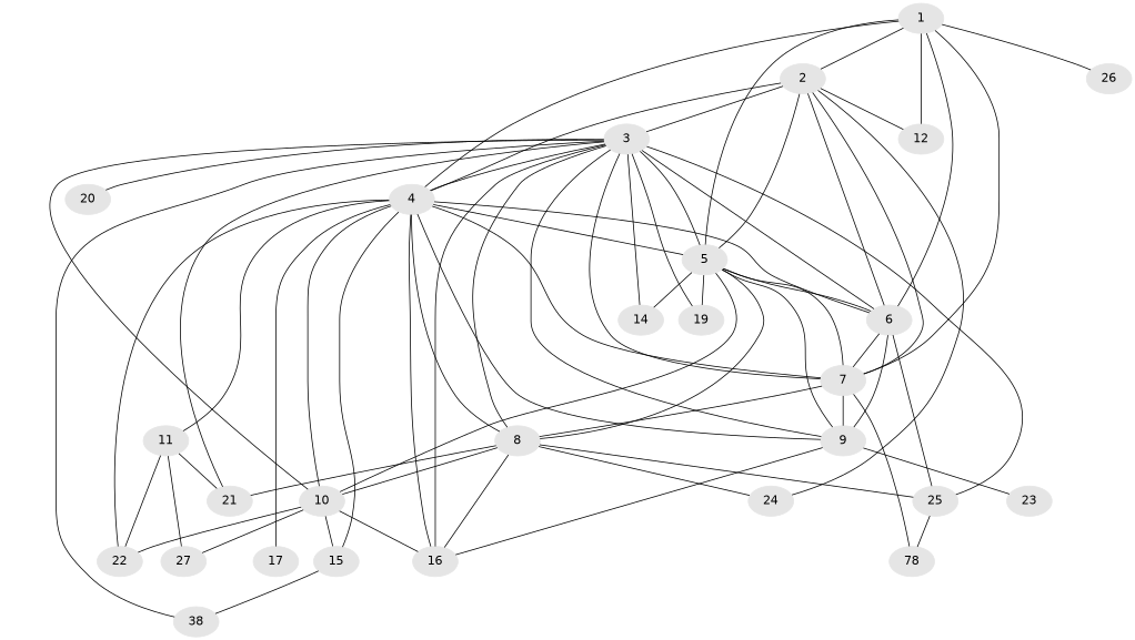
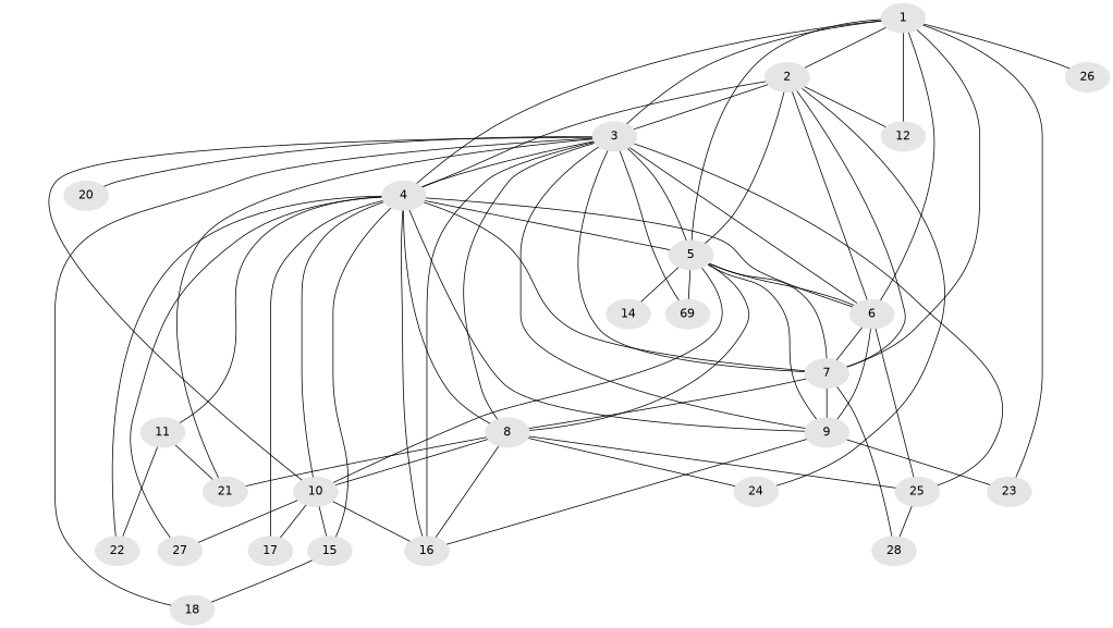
  graph {
    fontname="DejaVu Sans"
    node [color=gray90 fontname="DejaVu Sans" style=filled]
    edge [fontname="DejaVu Sans" weight=1.0]
    1
    2
    3
    4
    5
    6
    7
    12
    23
    26
    24
    8
    9
    10
    16
-   18 [label=38]
-   19
+   18
+   19 [label=69]
    20
    21
    25
    11
    15
    17
    22
    27
    14
-   28 [label=78]
+   28
    1 -- 2
-   14 -- 3 [weight=2.0]
+   1 -- 3 [weight=2.0]
    1 -- 4 [weight=2.0]
    1 -- 5
    1 -- 6 [weight=3.0]
    1 -- 7
    1 -- 12
+   1 -- 23
    1 -- 26
    2 -- 3 [weight=3.0]
    2 -- 4 [weight=2.0]
    2 -- 5
    2 -- 6 [weight=2.0]
    2 -- 7
    2 -- 12
    2 -- 24
    3 -- 4 [weight=4.0]
    3 -- 5 [weight=2.0]
    3 -- 6 [weight=4.0]
    3 -- 7 [weight=2.0]
    3 -- 8
    3 -- 9
    3 -- 10
    3 -- 16 [weight=2.0]
    3 -- 18
    3 -- 19
    3 -- 20
    3 -- 21
    3 -- 25
    4 -- 5 [weight=2.0]
    4 -- 6 [weight=4.0]
    4 -- 7 [weight=3.0]
    4 -- 8
    4 -- 9
    4 -- 10
    4 -- 16
    4 -- 11 [weight=2.0]
    4 -- 15
    4 -- 17
    4 -- 22
-   11 -- 27
+   4 -- 27
    5 -- 6 [weight=3.0]
    5 -- 7
    5 -- 8 [weight=2.0]
    5 -- 9
    5 -- 10
    5 -- 19
    5 -- 14
    6 -- 7 [weight=2.0]
    6 -- 9 [weight=7.0]
    6 -- 25 [weight=2.0]
    7 -- 8
    7 -- 9 [weight=2.0]
    7 -- 28
    8 -- 24
    8 -- 10
    8 -- 16
    8 -- 21
    8 -- 25
    9 -- 23
    9 -- 16
    10 -- 16
    10 -- 15
-   10 -- 22
+   10 -- 17
    10 -- 27
    25 -- 28
    11 -- 21
    11 -- 22
    15 -- 18
  }
